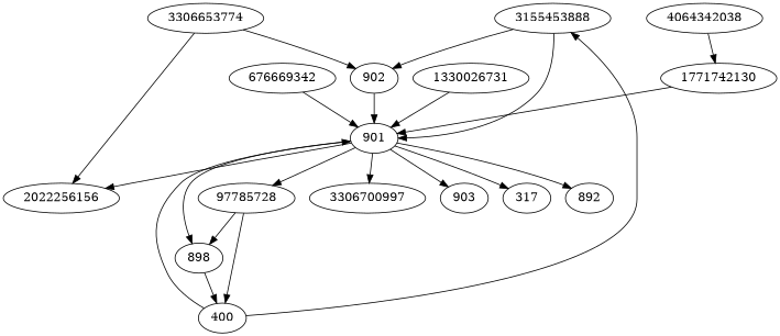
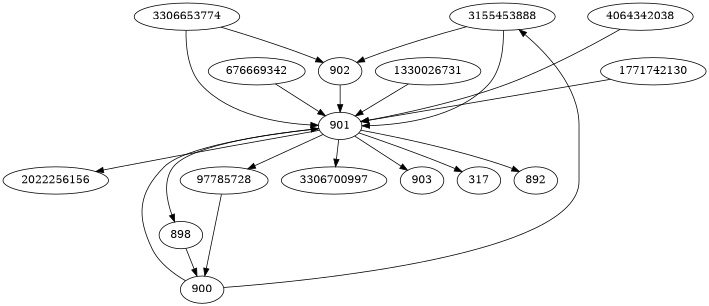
  strict digraph {
    3155453888
    902
    901
    97785728
    898
    3306700997
    903
    n8 [label=2022256156]
    n9 [label=317]
    892
-   900 [label=400]
+   900
    1330026731
    3306653774
    1771742130
    n15 [label=4064342038]
    676669342
    3155453888 -> 902
    3155453888 -> 901
    902 -> 901
    901 -> 97785728
    901 -> 898
    901 -> 3306700997
    901 -> 903
    901 -> n8
    901 -> n9
    901 -> 892
-   97785728 -> 898
    97785728 -> 900
    898 -> 900
    900 -> 3155453888
    900 -> 901
    1330026731 -> 901
    3306653774 -> 902
-   3306653774 -> n8
+   3306653774 -> 901
    1771742130 -> 901
-   n15 -> 1771742130
+   n15 -> 901
    676669342 -> 901
  }
